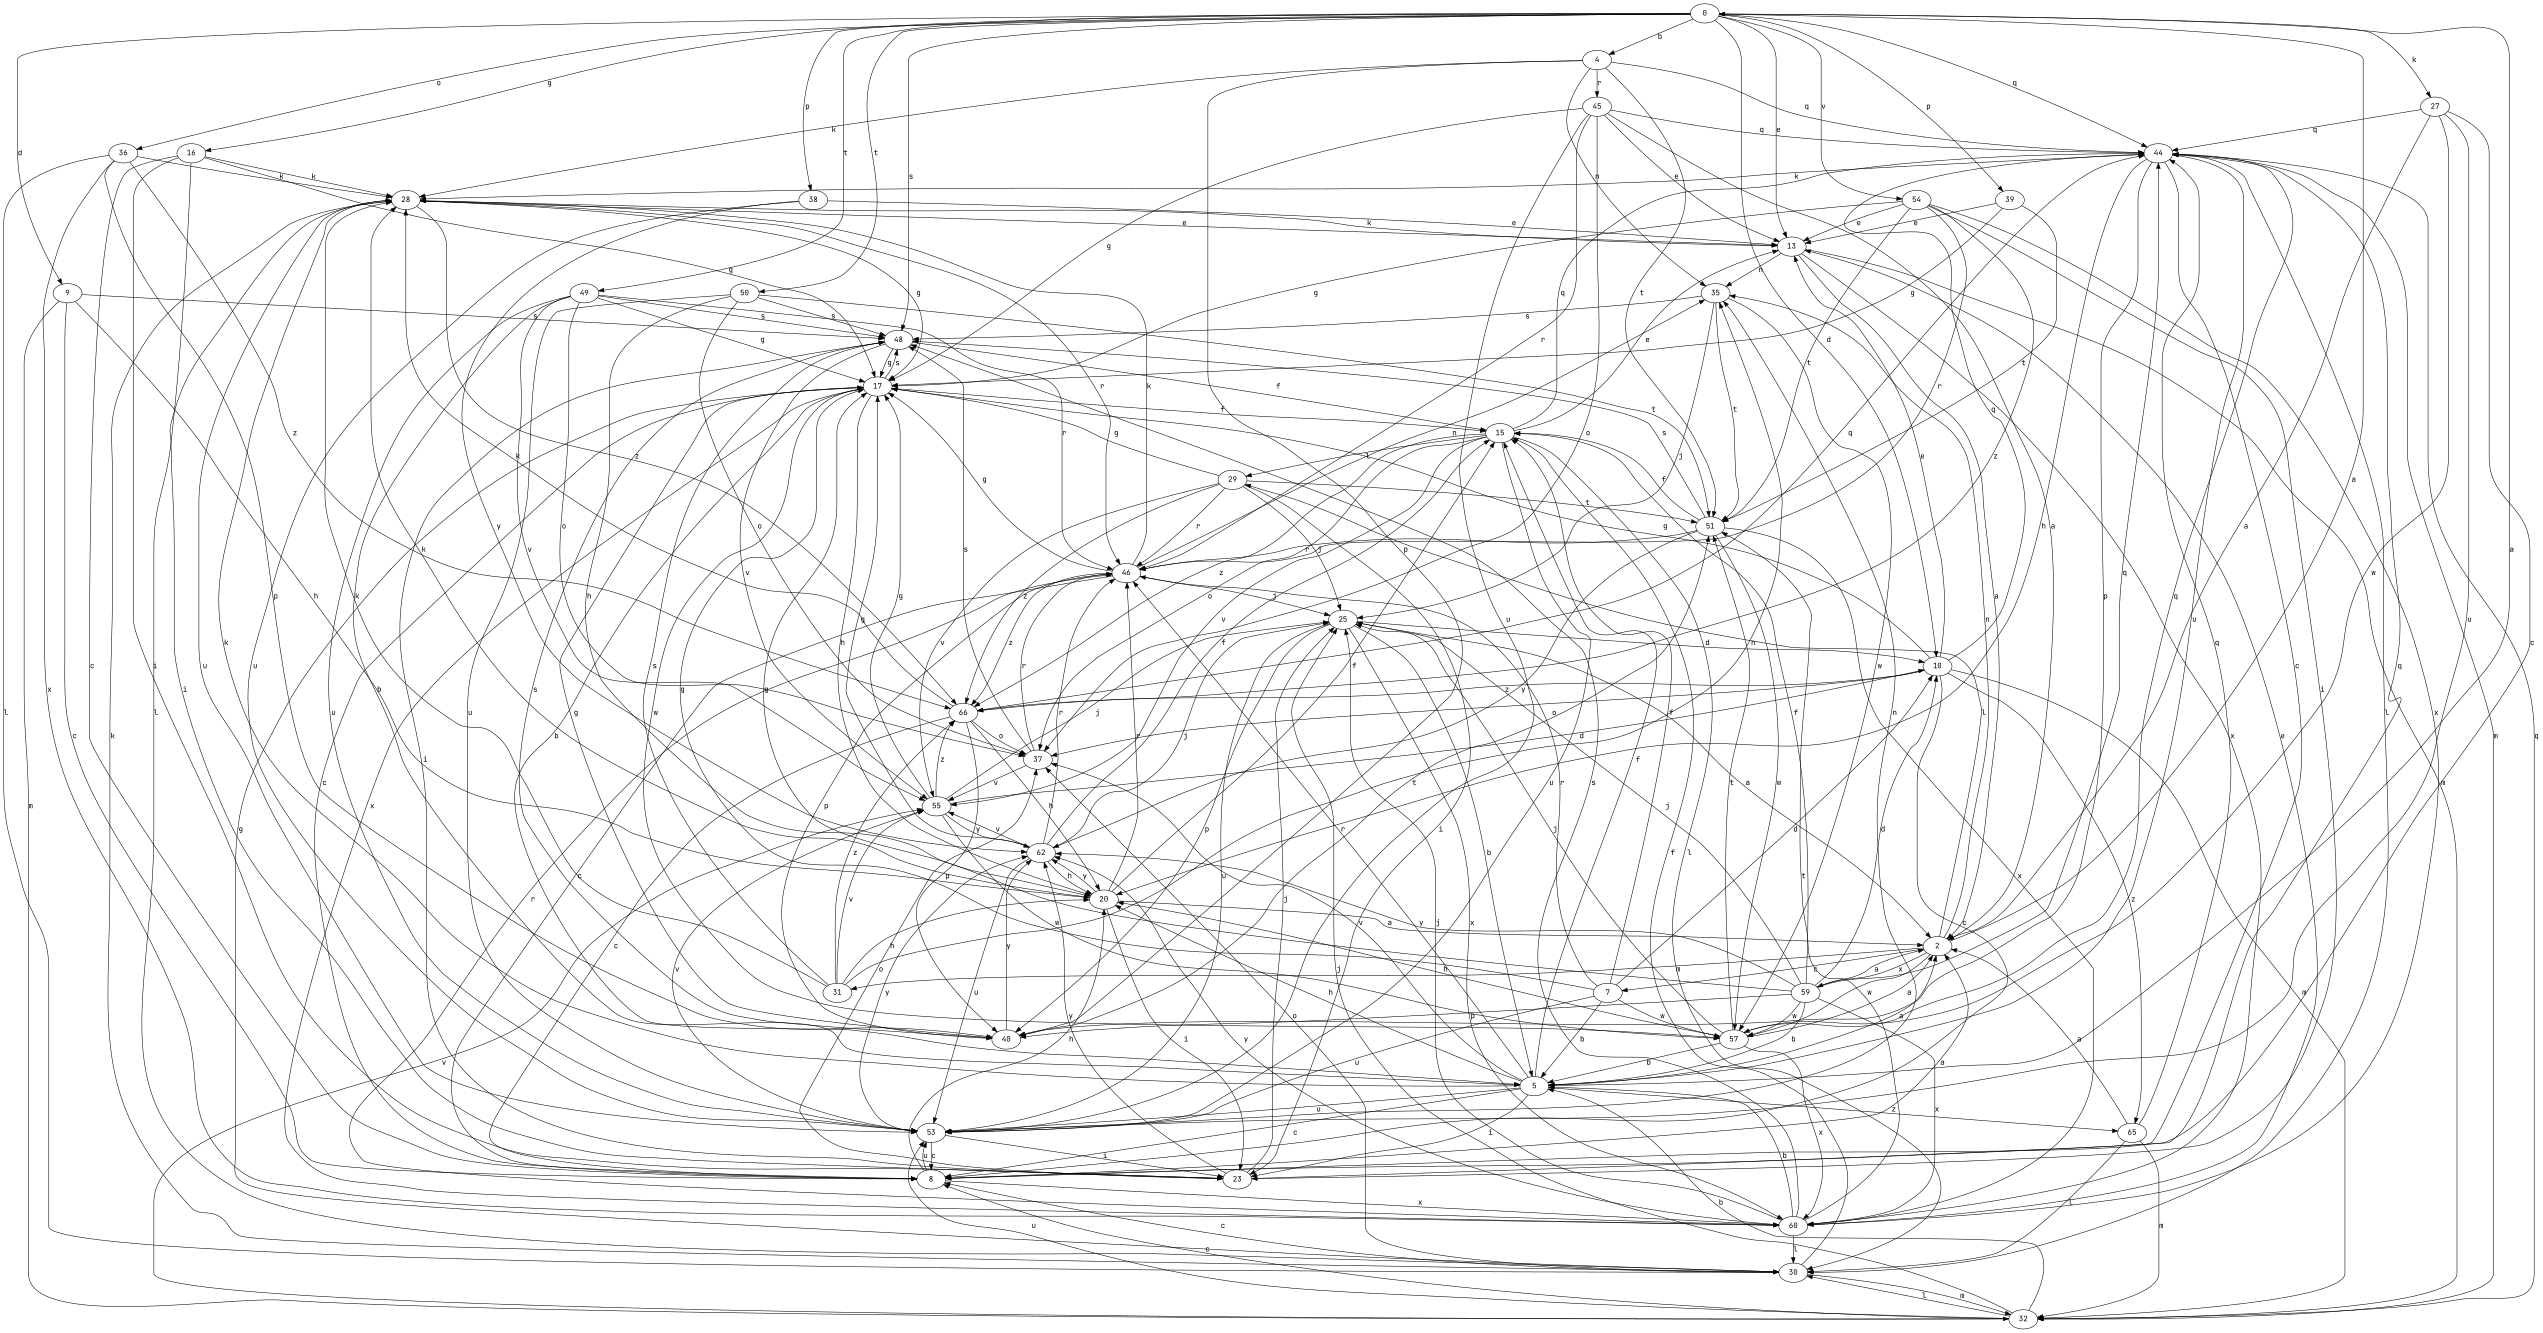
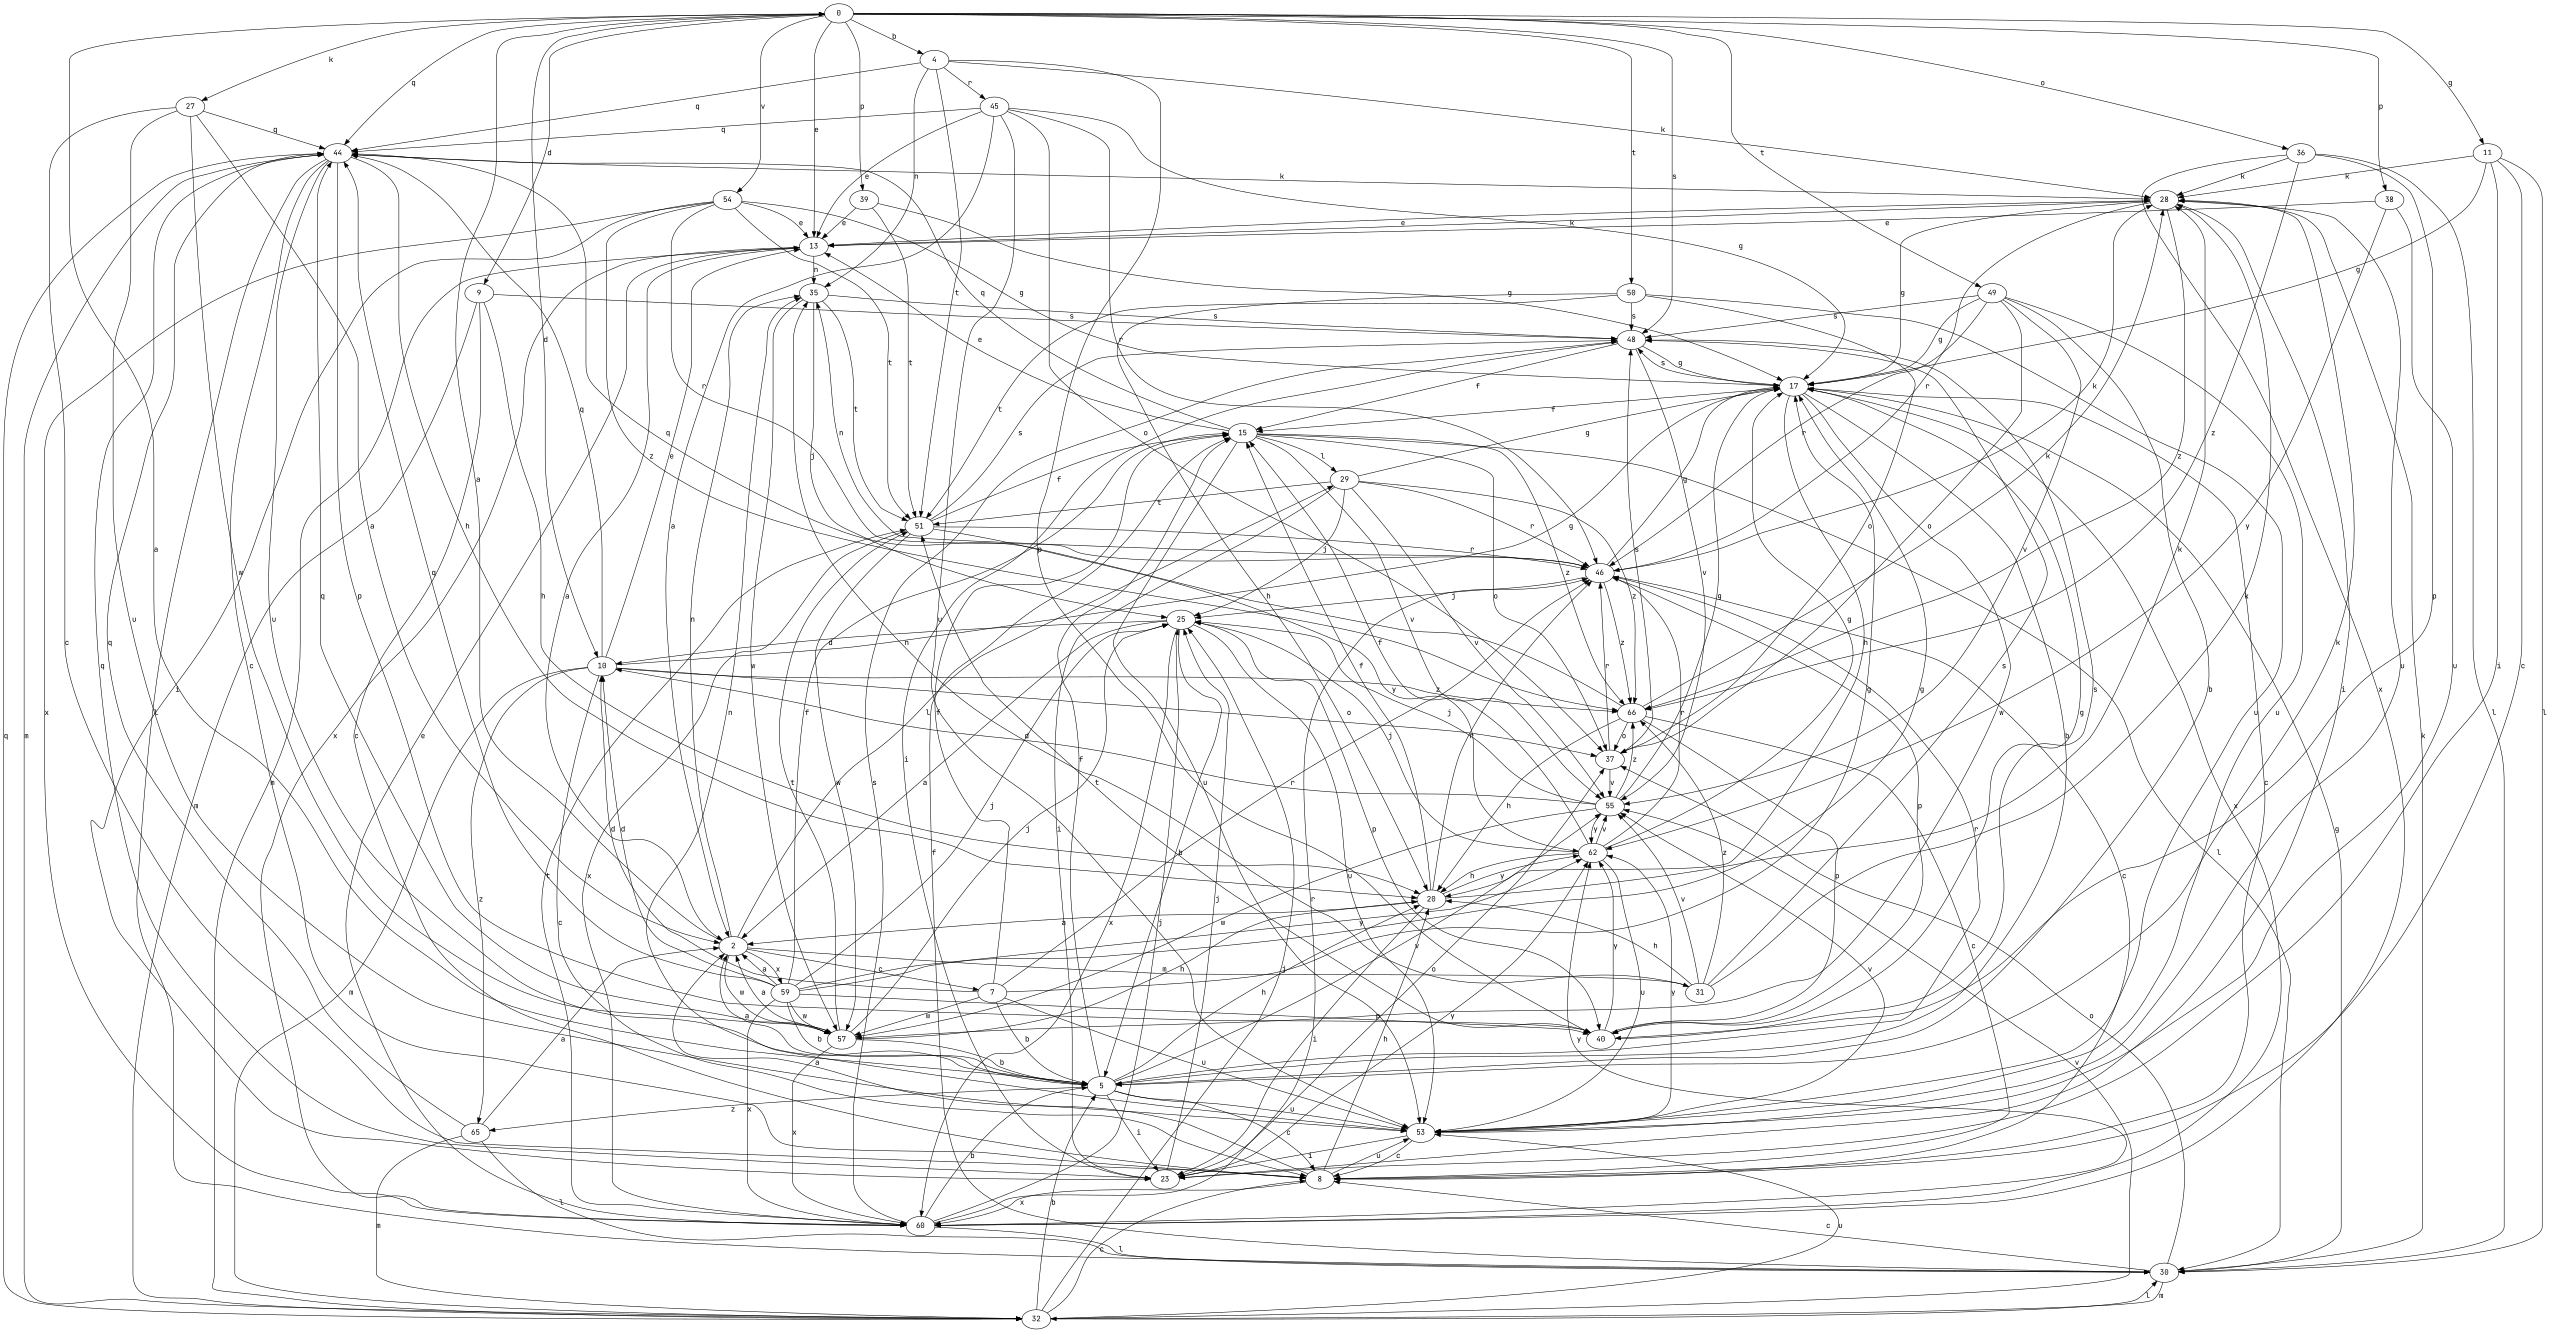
  strict digraph {
    fontname="JetBrains Mono"
    node [fontname="JetBrains Mono"]
    edge [fontname="JetBrains Mono"]
    0
    4
    9
    10
    13
-   16
+   16 [label=11]
    27
    36
    38
    39
    44
    48
    49
    50
    54
    35
    28
    40
    45
    51
    8
    20
    32
    65
    17
    37
    66
    2
    60
    23
    30
    57
    53
    62
    5
    15
    55
    46
    7
    29
    31
    59
    25
    0 -> 4 [label=b]
    0 -> 9 [label=d]
    0 -> 10 [label=d]
    0 -> 13 [label=e]
    0 -> 16 [label=g]
    0 -> 27 [label=k]
    0 -> 36 [label=o]
    0 -> 38 [label=p]
    0 -> 39 [label=p]
    0 -> 44 [label=q]
    0 -> 48 [label=s]
    0 -> 49 [label=t]
    0 -> 50 [label=t]
    0 -> 54 [label=v]
    4 -> 44 [label=q]
    4 -> 35 [label=n]
    4 -> 28 [label=k]
    4 -> 40 [label=p]
    4 -> 45 [label=r]
    4 -> 51 [label=t]
    9 -> 48 [label=s]
    9 -> 8 [label=c]
    9 -> 20 [label=h]
    9 -> 32 [label=m]
    10 -> 13 [label=e]
    10 -> 44 [label=q]
    10 -> 8 [label=c]
    10 -> 32 [label=m]
    10 -> 65 [label=z]
    10 -> 17 [label=g]
    10 -> 37 [label=o]
    10 -> 66 [label=z]
    13 -> 35 [label=n]
    13 -> 28 [label=k]
    13 -> 32 [label=m]
    13 -> 2 [label=a]
    13 -> 60 [label=x]
    16 -> 28 [label=k]
    16 -> 8 [label=c]
    16 -> 17 [label=g]
    16 -> 23 [label=i]
    16 -> 30 [label=l]
    27 -> 44 [label=q]
    27 -> 8 [label=c]
    27 -> 2 [label=a]
    27 -> 57 [label=w]
    27 -> 53 [label=u]
    36 -> 28 [label=k]
    36 -> 40 [label=p]
    36 -> 66 [label=z]
    36 -> 60 [label=x]
    36 -> 30 [label=l]
    38 -> 13 [label=e]
    38 -> 53 [label=u]
    38 -> 62 [label=y]
    39 -> 13 [label=e]
    39 -> 51 [label=t]
    39 -> 17 [label=g]
    44 -> 28 [label=k]
    44 -> 40 [label=p]
    44 -> 8 [label=c]
    44 -> 20 [label=h]
    44 -> 32 [label=m]
    44 -> 30 [label=l]
    44 -> 5 [label=u]
    48 -> 17 [label=g]
    48 -> 23 [label=i]
    48 -> 15 [label=f]
    48 -> 55 [label=v]
    49 -> 48 [label=s]
    49 -> 17 [label=g]
    49 -> 37 [label=o]
    49 -> 53 [label=u]
    49 -> 5 [label=b]
    49 -> 55 [label=v]
    49 -> 46 [label=r]
    50 -> 48 [label=s]
    50 -> 51 [label=t]
    50 -> 20 [label=h]
    50 -> 37 [label=o]
    50 -> 53 [label=u]
    54 -> 13 [label=e]
    54 -> 51 [label=t]
    54 -> 17 [label=g]
    54 -> 66 [label=z]
    54 -> 60 [label=x]
    54 -> 23 [label=i]
    54 -> 46 [label=r]
    35 -> 48 [label=s]
    35 -> 51 [label=t]
    35 -> 57 [label=w]
    35 -> 25 [label=j]
    28 -> 13 [label=e]
    28 -> 17 [label=g]
    28 -> 66 [label=z]
    28 -> 23 [label=i]
    28 -> 53 [label=u]
    28 -> 46 [label=r]
    40 -> 48 [label=s]
    40 -> 51 [label=t]
    40 -> 17 [label=g]
    40 -> 62 [label=y]
    45 -> 13 [label=e]
    45 -> 44 [label=q]
    45 -> 17 [label=g]
    45 -> 37 [label=o]
    45 -> 2 [label=a]
    45 -> 53 [label=u]
    45 -> 46 [label=r]
    51 -> 48 [label=s]
    51 -> 60 [label=x]
    51 -> 57 [label=w]
    51 -> 62 [label=y]
    51 -> 15 [label=f]
    51 -> 46 [label=r]
    8 -> 20 [label=h]
    8 -> 2 [label=a]
    8 -> 60 [label=x]
    8 -> 53 [label=u]
    20 -> 28 [label=k]
    20 -> 2 [label=a]
    20 -> 23 [label=i]
    20 -> 62 [label=y]
    20 -> 15 [label=f]
    20 -> 46 [label=r]
    32 -> 44 [label=q]
    32 -> 8 [label=c]
    32 -> 30 [label=l]
    32 -> 53 [label=u]
    32 -> 5 [label=b]
    32 -> 55 [label=v]
    32 -> 25 [label=j]
    65 -> 44 [label=q]
    65 -> 32 [label=m]
    65 -> 2 [label=a]
    65 -> 30 [label=l]
    17 -> 48 [label=s]
    17 -> 8 [label=c]
    17 -> 20 [label=h]
    17 -> 60 [label=x]
    17 -> 57 [label=w]
    17 -> 5 [label=b]
    17 -> 15 [label=f]
    37 -> 48 [label=s]
    37 -> 55 [label=v]
    37 -> 46 [label=r]
    66 -> 44 [label=q]
    66 -> 28 [label=k]
    66 -> 40 [label=p]
    66 -> 8 [label=c]
    66 -> 20 [label=h]
    66 -> 37 [label=o]
    2 -> 0 [label=a]
    2 -> 35 [label=n]
    2 -> 57 [label=w]
    2 -> 7 [label=c]
    2 -> 29 [label=l]
    2 -> 31 [label=m]
    2 -> 59 [label=x]
    60 -> 13 [label=e]
    60 -> 48 [label=s]
    60 -> 51 [label=t]
    60 -> 30 [label=l]
    60 -> 62 [label=y]
    60 -> 5 [label=b]
    60 -> 46 [label=r]
    60 -> 25 [label=j]
    23 -> 44 [label=q]
    23 -> 37 [label=o]
    23 -> 62 [label=y]
    23 -> 25 [label=j]
    30 -> 28 [label=k]
    30 -> 8 [label=c]
    30 -> 32 [label=m]
    30 -> 17 [label=g]
    30 -> 37 [label=o]
    30 -> 15 [label=f]
    57 -> 44 [label=q]
    57 -> 51 [label=t]
    57 -> 20 [label=h]
    57 -> 2 [label=a]
    57 -> 60 [label=x]
    57 -> 5 [label=b]
    57 -> 25 [label=j]
    53 -> 35 [label=n]
    53 -> 8 [label=c]
    53 -> 23 [label=i]
    53 -> 62 [label=y]
    53 -> 55 [label=v]
    62 -> 20 [label=h]
    62 -> 17 [label=g]
    62 -> 53 [label=u]
    62 -> 15 [label=f]
    62 -> 55 [label=v]
    62 -> 46 [label=r]
    62 -> 25 [label=j]
    5 -> 0 [label=a]
    5 -> 28 [label=k]
    5 -> 8 [label=c]
    5 -> 20 [label=h]
    5 -> 65 [label=z]
    5 -> 2 [label=a]
    5 -> 23 [label=i]
    5 -> 53 [label=u]
    5 -> 15 [label=f]
-   5 -> 37 [label=v]
+   5 -> 55 [label=v]
    5 -> 46 [label=r]
    15 -> 13 [label=e]
    15 -> 44 [label=q]
    15 -> 37 [label=o]
    15 -> 66 [label=z]
    15 -> 30 [label=l]
    15 -> 53 [label=u]
    15 -> 55 [label=v]
    15 -> 29 [label=l]
    55 -> 10 [label=d]
    55 -> 17 [label=g]
    55 -> 66 [label=z]
    55 -> 57 [label=w]
    55 -> 62 [label=y]
    55 -> 25 [label=j]
    46 -> 35 [label=n]
    46 -> 28 [label=k]
    46 -> 40 [label=p]
    46 -> 8 [label=c]
    46 -> 17 [label=g]
    46 -> 66 [label=z]
    46 -> 25 [label=j]
    7 -> 10 [label=d]
    7 -> 17 [label=g]
    7 -> 57 [label=w]
    7 -> 53 [label=u]
    7 -> 5 [label=b]
    7 -> 15 [label=f]
    7 -> 46 [label=r]
    29 -> 51 [label=t]
    29 -> 17 [label=g]
    29 -> 66 [label=z]
    29 -> 23 [label=i]
    29 -> 55 [label=v]
    29 -> 46 [label=r]
    29 -> 25 [label=j]
    31 -> 48 [label=s]
    31 -> 35 [label=n]
    31 -> 28 [label=k]
    31 -> 20 [label=h]
    31 -> 66 [label=z]
    31 -> 55 [label=v]
    59 -> 10 [label=d]
    59 -> 44 [label=q]
    59 -> 40 [label=p]
    59 -> 17 [label=g]
    59 -> 2 [label=a]
    59 -> 60 [label=x]
    59 -> 57 [label=w]
    59 -> 62 [label=y]
    59 -> 5 [label=b]
    59 -> 15 [label=f]
    59 -> 25 [label=j]
    25 -> 10 [label=d]
    25 -> 40 [label=p]
    25 -> 2 [label=a]
    25 -> 60 [label=x]
    25 -> 53 [label=u]
    25 -> 5 [label=b]
  }
